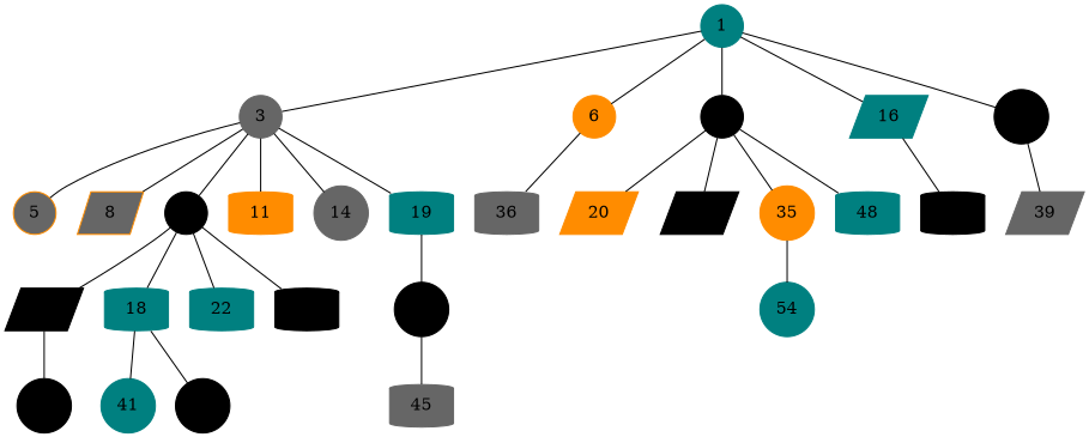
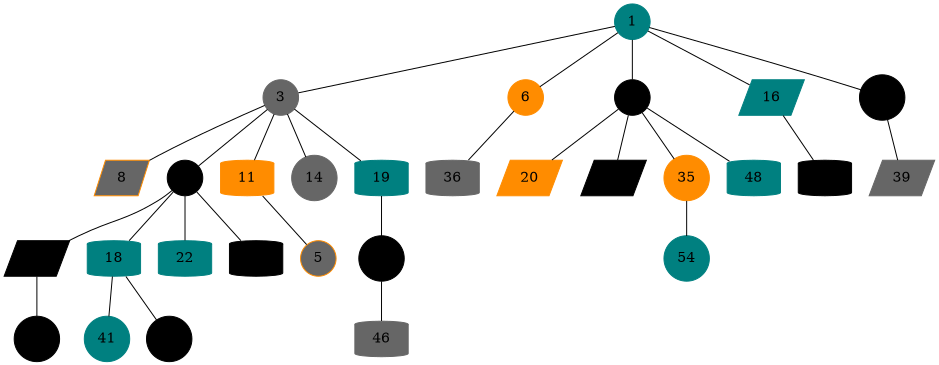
  graph {
    node [color=black shape=circle style=filled]
    1 [color=teal super="+2+28"]
    3 [color=gray40 super="+4"]
    6 [color=darkorange]
    7 [super="+15+24"]
    16 [color=teal shape=parallelogram super="+17"]
    30 [super="+34"]
    5 [color=darkorange fillcolor=gray40 super="+52"]
    8 [color=darkorange fillcolor=gray40 shape=parallelogram]
    9 [super="+10+13"]
    11 [color=darkorange shape=cylinder super="+55"]
    14 [color=gray40]
    19 [color=teal shape=cylinder super="+49"]
    36 [color=gray40 shape=cylinder super="+43+40"]
    20 [color=darkorange shape=parallelogram]
    26 [shape=parallelogram]
    35 [color=darkorange]
    48 [color=teal shape=cylinder]
    37 [shape=cylinder]
    39 [color=gray40 shape=parallelogram]
    12 [shape=parallelogram]
    18 [color=teal shape=cylinder super="+21+51+31"]
    22 [color=teal shape=cylinder]
    27 [shape=cylinder]
    23
    54 [color=teal super="+61"]
    29
    41 [color=teal super="+42"]
    44
-   45 [color=gray40 shape=cylinder]
+   45 [color=gray40 shape=cylinder label=46]
    1 -- 3
    1 -- 6
    1 -- 7
    1 -- 16
    1 -- 30
-   3 -- 5
+   11 -- 5
    3 -- 8
    3 -- 9
    3 -- 11
    3 -- 14
    3 -- 19
    6 -- 36
    7 -- 20
    7 -- 26
    7 -- 35
    7 -- 48
    16 -- 37
    30 -- 39
    9 -- 12
    9 -- 18
    9 -- 22
    9 -- 27
    19 -- 23
    35 -- 54
    12 -- 29
    18 -- 41
    18 -- 44
    23 -- 45
  }
